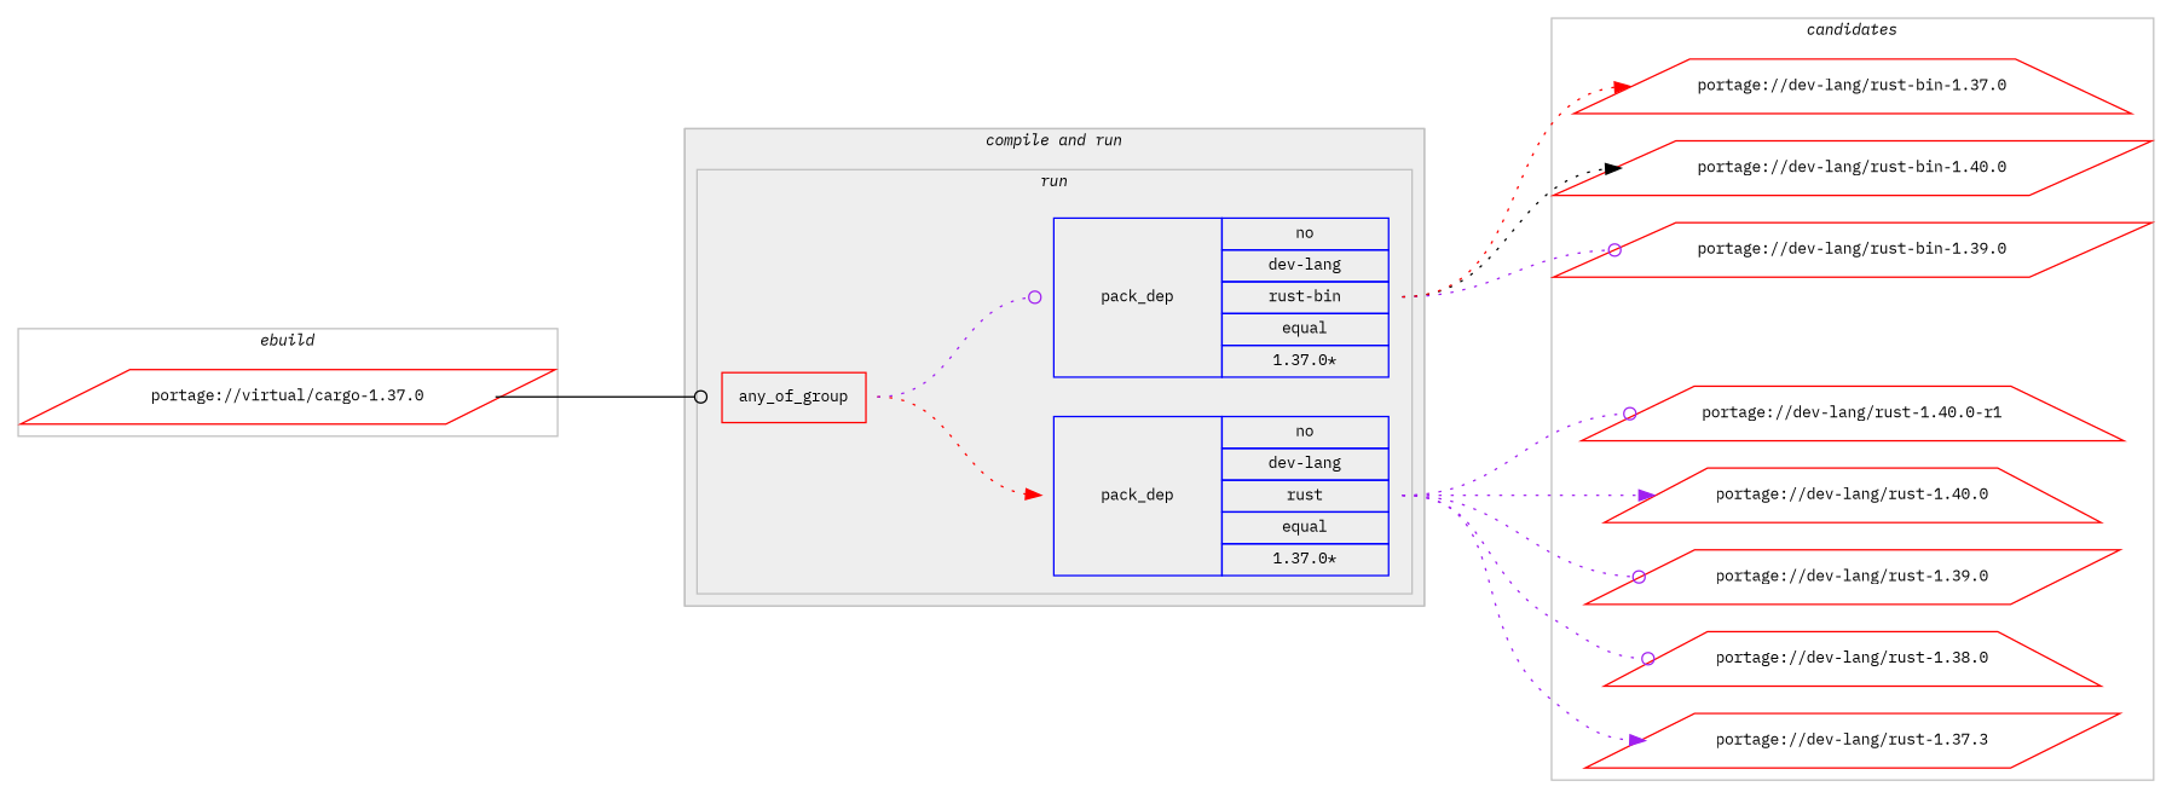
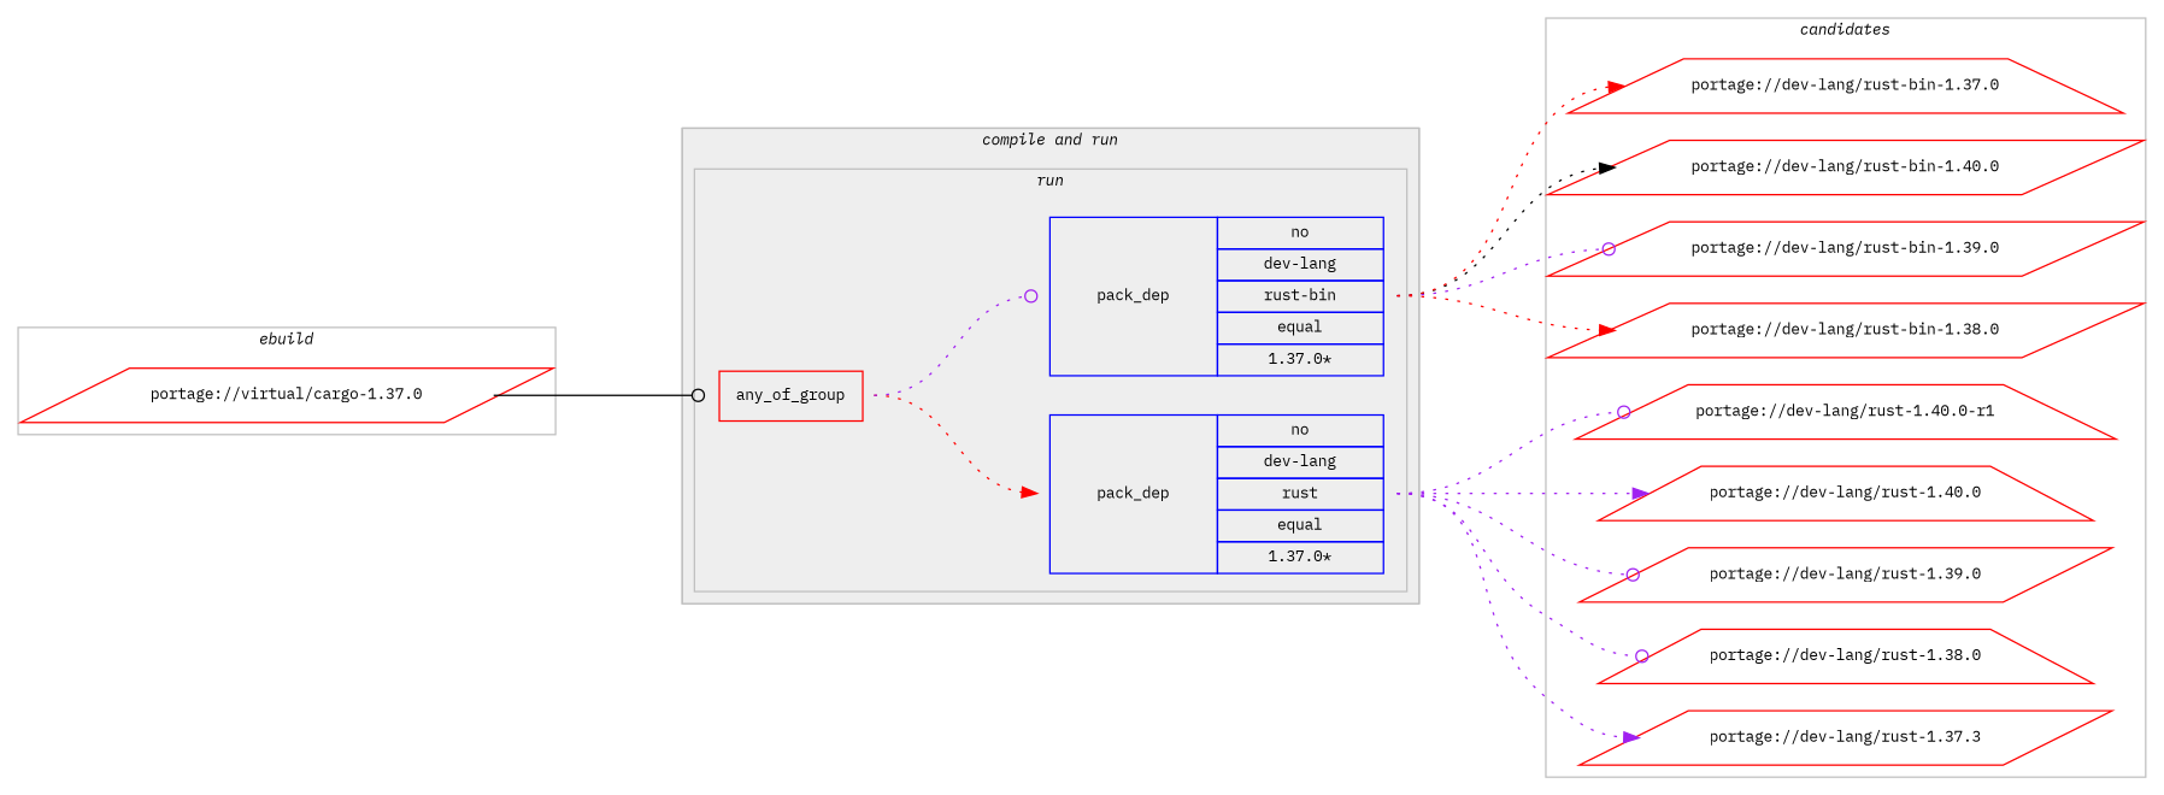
  digraph {
    compound=true
    concentrate=true
    fontname="IBM Plex Mono"
    fontsize=10
    newrank=true
    rankdir=LR
    ranksep=1.5
    node [color=red fontname="IBM Plex Mono" fontsize=10 shape=parallelogram]
    edge [arrowhead=odot color=purple fontname="IBM Plex Mono" headport=w style=dotted tailport=e weight=100]
    n1 [label="portage://virtual/cargo-1.37.0" width=4]
    n2 [color=blue label=<<TABLE BORDER="0" CELLBORDER="1" CELLSPACING="0" CELLPADDING="4" WIDTH="220"><TR><TD ROWSPAN="6" CELLPADDING="30">pack_dep</TD></TR><TR><TD WIDTH="110">no</TD></TR><TR><TD>dev-lang</TD></TR><TR><TD>rust</TD></TR><TR><TD>equal</TD></TR><TR><TD>1.37.0*</TD></TR></TABLE>> shape=none]
    n3 [color=blue label=<<TABLE BORDER="0" CELLBORDER="1" CELLSPACING="0" CELLPADDING="4" WIDTH="220"><TR><TD ROWSPAN="6" CELLPADDING="30">pack_dep</TD></TR><TR><TD WIDTH="110">no</TD></TR><TR><TD>dev-lang</TD></TR><TR><TD>rust-bin</TD></TR><TR><TD>equal</TD></TR><TR><TD>1.37.0*</TD></TR></TABLE>> shape=none]
    n4 [label=<<TABLE BORDER="0" CELLBORDER="1" CELLSPACING="0" CELLPADDING="4"><TR><TD CELLPADDING="10">any_of_group</TD></TR></TABLE>> shape=none]
    n5 [label="portage://dev-lang/rust-1.40.0-r1" shape=trapezium width=4]
    n6 [label="portage://dev-lang/rust-1.40.0" shape=trapezium width=4]
    n7 [label="portage://dev-lang/rust-1.39.0" width=4]
    n8 [label="portage://dev-lang/rust-1.38.0" shape=trapezium width=4]
    n9 [label="portage://dev-lang/rust-1.37.3" width=4]
    n10 [label="portage://dev-lang/rust-bin-1.40.0" width=4]
    n11 [label="portage://dev-lang/rust-bin-1.39.0" width=4]
+   n12 [label="portage://dev-lang/rust-bin-1.38.0" width=4]
    n13 [label="portage://dev-lang/rust-bin-1.37.0" shape=trapezium width=4]
    subgraph cluster_1 {
      color=gray
      label=<<i>ebuild</i>>
      rank=same
      n1
    }
    subgraph cluster_2 {
      color=gray
      label=<<i>dependencies</i>>
      subgraph cluster_3 {
        color=gray
        fillcolor="#eeeeee"
        label=<<i>compile</i>>
        style=filled
      }
      subgraph cluster_4 {
        color=gray
        fillcolor="#eeeeee"
        label=<<i>compile and run</i>>
        style=filled
      }
      subgraph cluster_5 {
        color=gray
        fillcolor="#eeeeee"
        label=<<i>run</i>>
        style=filled
        subgraph sub_6 {
          color=gray
          fillcolor="#eeeeee"
          label=<<i>run</i>>
          style=filled
          n4
          subgraph sub_7 {
            color=gray
            fillcolor="#eeeeee"
            label=<<i>run</i>>
            style=filled
            n2
          }
          subgraph sub_8 {
            color=gray
            fillcolor="#eeeeee"
            label=<<i>run</i>>
            style=filled
            n3
          }
        }
      }
    }
    subgraph cluster_9 {
      color=gray
      label=<<i>candidates</i>>
      rank=same
      subgraph sub_10 {
        color=black
        label=<<i>candidates</i>>
        nodesep=1
        rank=same
        n5
        n6
        n7
        n8
        n9
      }
      subgraph sub_11 {
        color=black
        label=<<i>candidates</i>>
        nodesep=1
        rank=same
        n10
        n11
+       n12
        n13
      }
    }
    n1 -> n4 [color=black style=solid weight=20]
    n2 -> n5
    n2 -> n6 [arrowhead=normal]
    n2 -> n7
    n2 -> n8
    n2 -> n9 [arrowhead=normal]
    n3 -> n10 [arrowhead=normal color=black]
    n3 -> n11
+   n3 -> n12 [arrowhead=normal color=red]
    n3 -> n13 [arrowhead=normal color=red]
    n4 -> n2 [arrowhead=normal color=red weight=20]
    n4 -> n3 [weight=20]
  }
